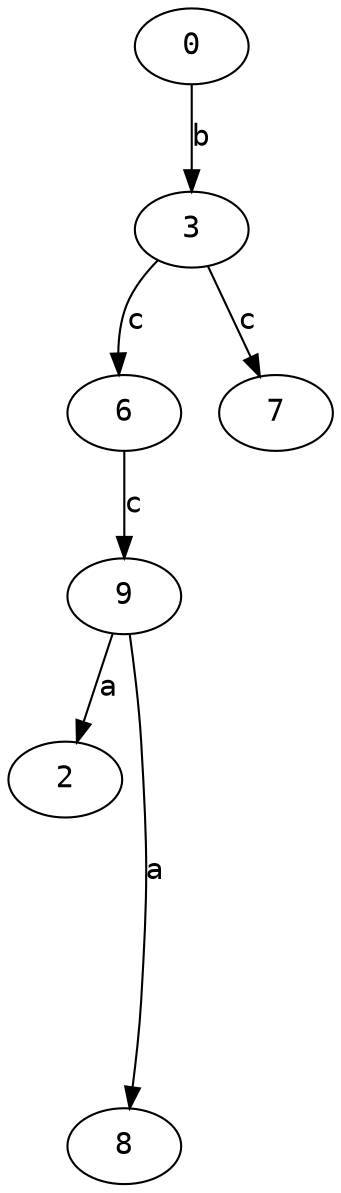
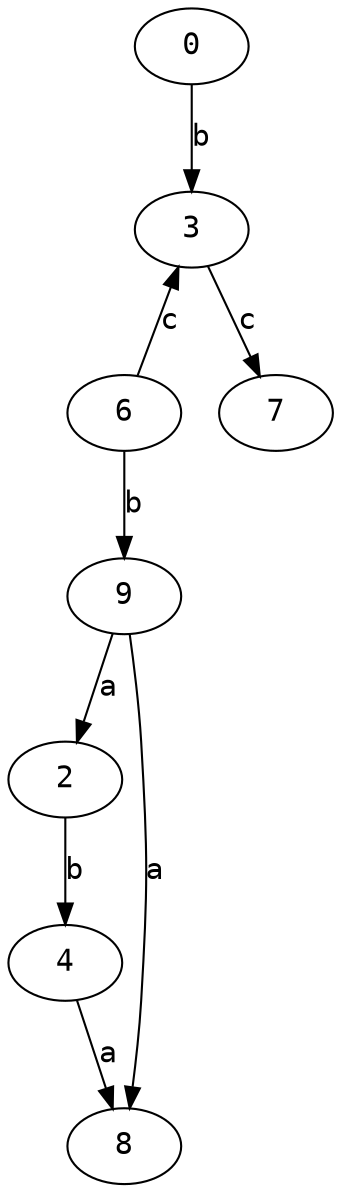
  strict digraph {
    fontname="DejaVu Sans Mono"
    node [fontname="DejaVu Sans Mono"]
    edge [fontname="DejaVu Sans Mono"]
    0
    3
    6
    7
    2
+   4
    n7 [label=8]
    n8 [label=9]
    0 -> 3 [label=b]
-   3 -> 6 [label=c]
+   6 -> 3 [label=c]
    3 -> 7 [label=c]
-   6 -> n8 [label=c]
+   6 -> n8 [label=b]
+   2 -> 4 [label=b]
+   4 -> n7 [label=a]
    n8 -> 2 [label=a]
    n8 -> n7 [label=a]
  }
